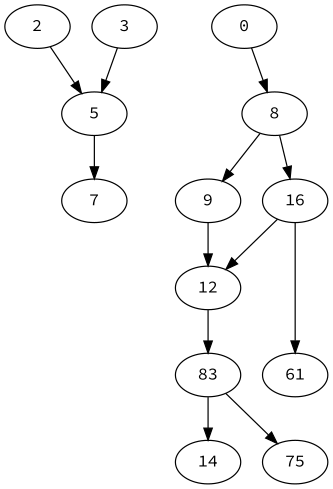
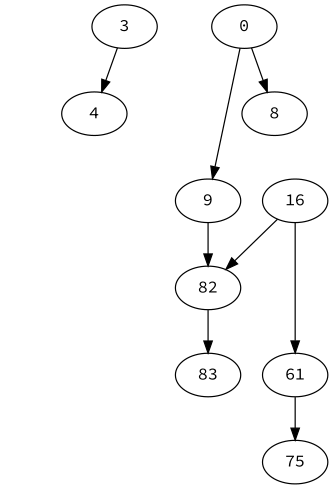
  digraph {
    fontname="Source Code Pro"
    node [alpha=0.14 fontname="Source Code Pro"]
    edge [fontname="Source Code Pro"]
-   2 [expect_size=41744384]
-   5 [alpha=0.06 expect_size=24693760]
+   5 [alpha=0.06 expect_size=24693760 label=4]
    3 [alpha=0.15 expect_size=17269760]
-   7 [alpha=0.15 expect_size=24764416]
    n5 [alpha=0.04 expect_size=21331968 label=0]
    8 [alpha=0.07 expect_size=37771264]
    9 [alpha=0.13 expect_size=27158528]
    n8 [alpha=0.16 expect_size=18593792 label=16]
-   12 [alpha=0.20 expect_size=47400960]
+   12 [alpha=0.20 expect_size=47400960 label=82]
    n10 [alpha=0.03 expect_size=50533376 label=61]
    n11 [expect_size=34167808 label=83]
-   14 [alpha=0.20 expect_size=22473728]
    n13 [alpha=0.13 expect_size=16231424 label=75]
-   2 -> 5
-   5 -> 7
    3 -> 5
    n5 -> 8
-   8 -> 9
-   8 -> n8
+   n5 -> 9
    9 -> 12
    n8 -> 12
    n8 -> n10
    12 -> n11
-   n11 -> 14
-   n11 -> n13
+   n10 -> n13
  }
